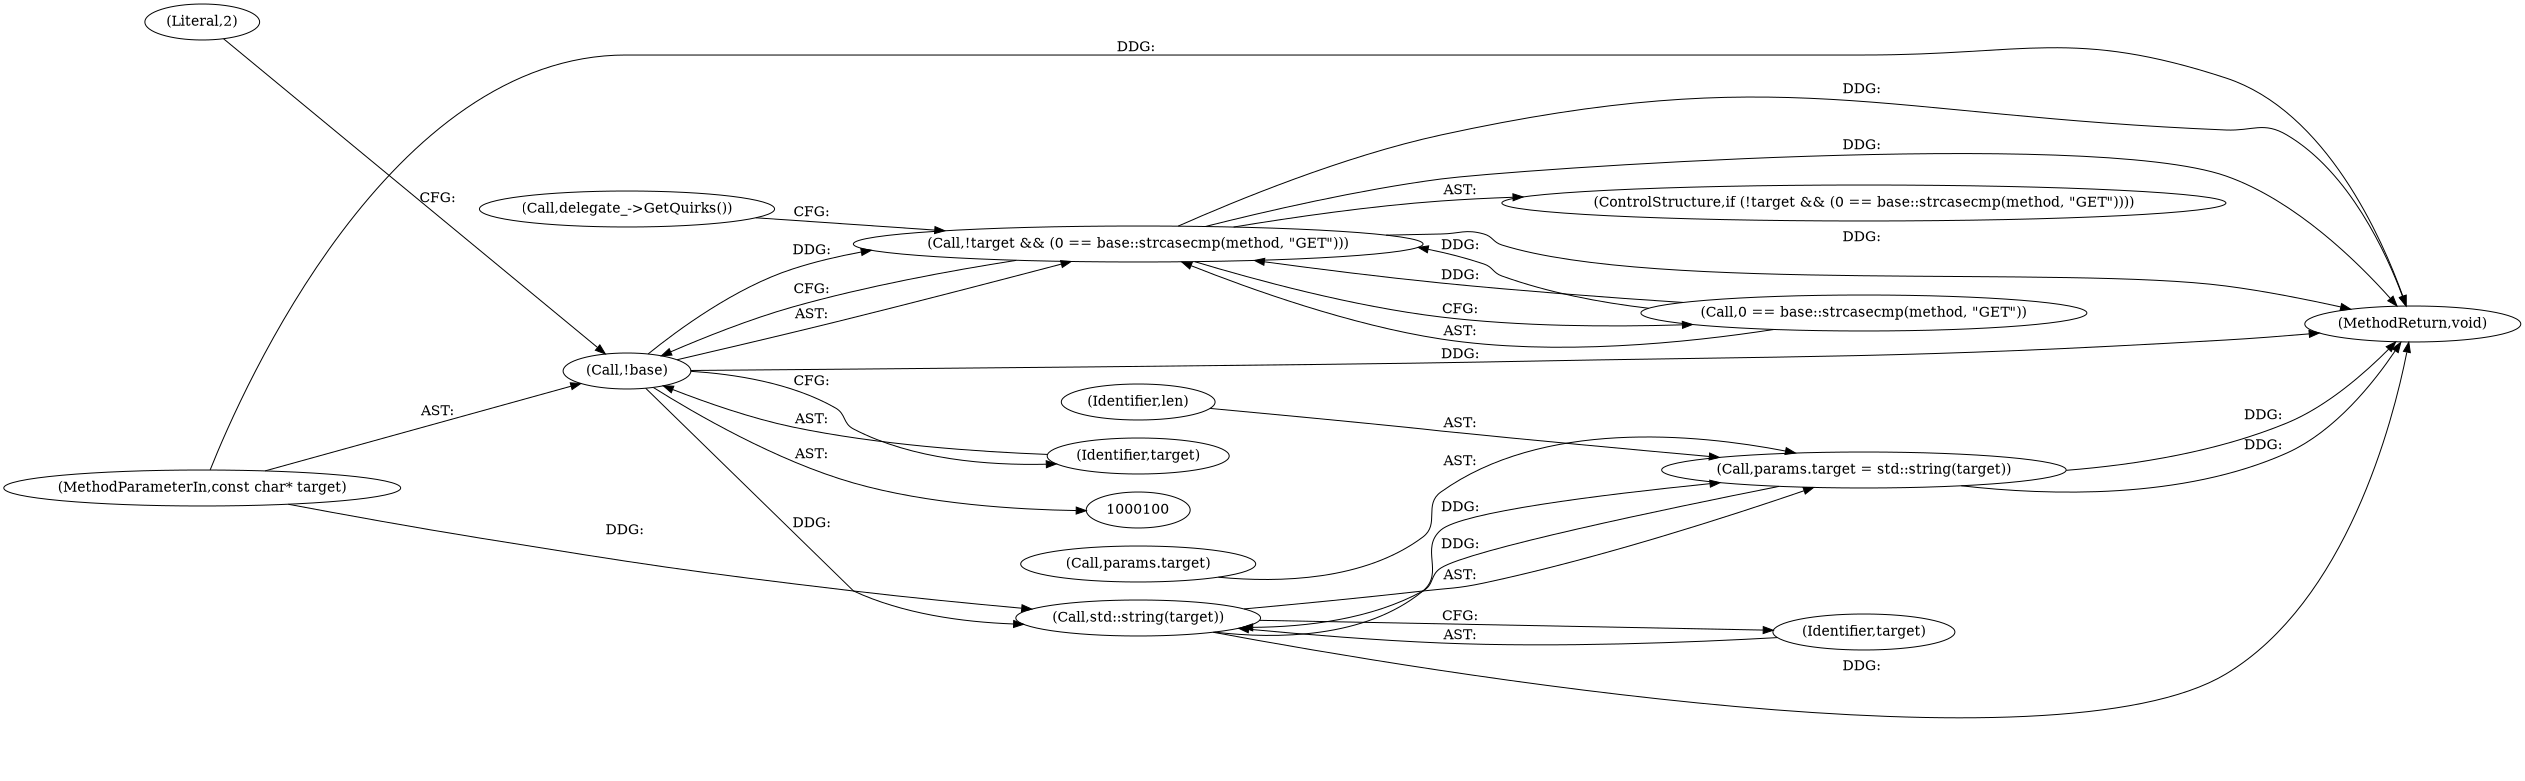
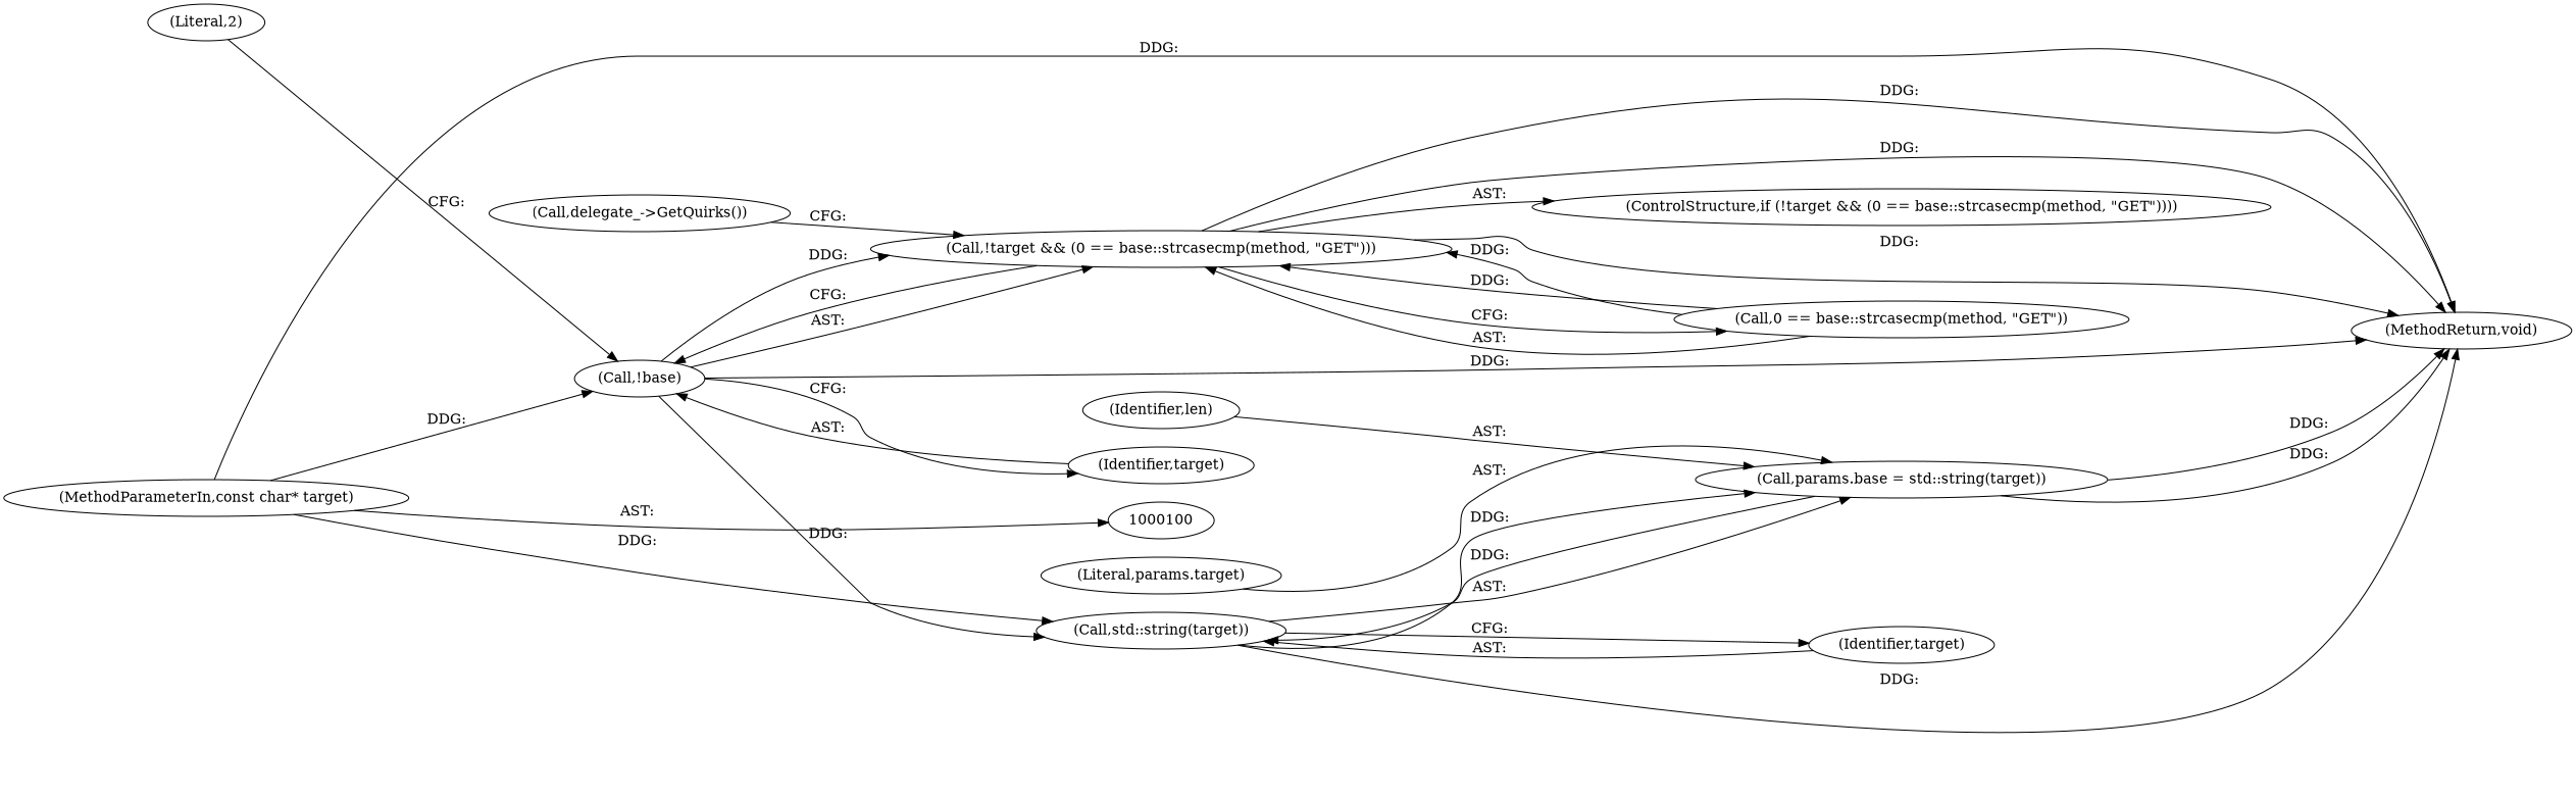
  digraph {
    rankdir=LR
    n1 [label="(MethodParameterIn,const char* target)"]
    n2 [label="(Call,!base)"]
    n3 [label="(Call,std::string(target))"]
    n4 [label="(MethodReturn,void)"]
    1000100
    n6 [label="(Call,!target && (0 == base::strcasecmp(method, \"GET\")))"]
    n7 [label="(Identifier,target)"]
-   n8 [label="(Call,params.target = std::string(target))"]
+   n8 [label="(Call,params.base = std::string(target))"]
    n9 [label="(Identifier,target)"]
    n10 [label="(Call,0 == base::strcasecmp(method, \"GET\"))"]
    n11 [label="(ControlStructure,if (!target && (0 == base::strcasecmp(method, \"GET\"))))"]
    n12 [label="(Identifier,len)"]
    n13 [label="(Call,delegate_->GetQuirks())"]
    n14 [label="(Literal,2)"]
-   n15 [label="(Call,params.target)"]
-   n1 -> n2 [label="AST: "]
+   n15 [label="(Literal,params.target)"]
+   n1 -> n2 [label="DDG: "]
    n1 -> n3 [label="DDG: "]
    n1 -> n4 [label="DDG: "]
-   n2 -> 1000100 [label="AST: "]
+   n1 -> 1000100 [label="AST: "]
    n2 -> n3 [label="DDG: "]
    n2 -> n4 [label="DDG: "]
    n2 -> n6 [label="AST: "]
    n2 -> n6 [label="DDG: "]
    n2 -> n7 [label="CFG: "]
    n3 -> n4 [label="DDG: "]
    n3 -> n8 [label="AST: "]
    n3 -> n8 [label="DDG: "]
    n3 -> n9 [label="CFG: "]
    n6 -> n2 [label="CFG: "]
    n6 -> n4 [label="DDG: "]
    n6 -> n4 [label="DDG: "]
    n6 -> n4 [label="DDG: "]
    n6 -> n10 [label="CFG: "]
    n6 -> n11 [label="AST: "]
    n7 -> n2 [label="AST: "]
    n8 -> n3 [label="DDG: "]
    n8 -> n4 [label="DDG: "]
    n8 -> n4 [label="DDG: "]
    n9 -> n3 [label="AST: "]
    n10 -> n6 [label="AST: "]
    n10 -> n6 [label="DDG: "]
    n10 -> n6 [label="DDG: "]
    n12 -> n8 [label="AST: "]
    n13 -> n6 [label="CFG: "]
    n14 -> n2 [label="CFG: "]
    n15 -> n8 [label="AST: "]
  }
